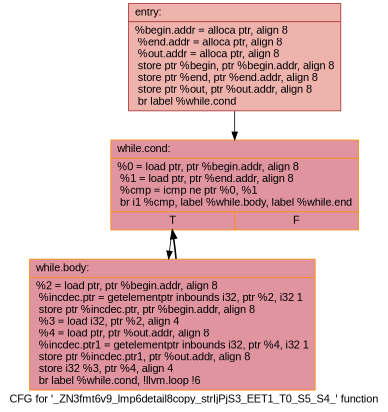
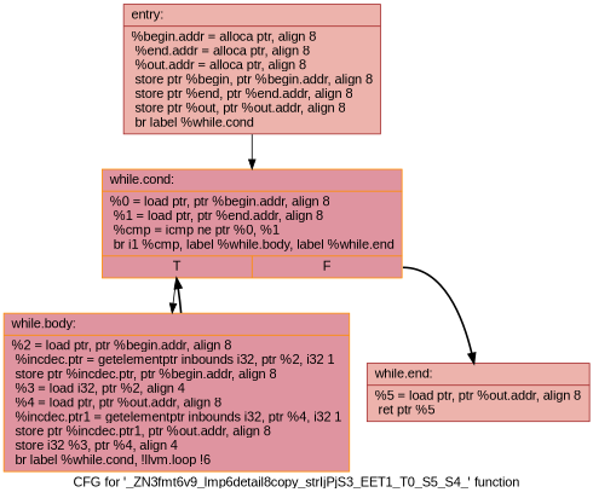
  digraph {
    label="CFG for '_ZN3fmt6v9_lmp6detail8copy_strIjPjS3_EET1_T0_S5_S4_' function"
    fontname="Liberation Sans"
    node [color=brown fillcolor="#d6524470" fontname="Liberation Sans" shape=record style=filled]
    edge [style=solid fontname="Liberation Sans"]
    n1 [label="{entry:\l|  %begin.addr = alloca ptr, align 8\l  %end.addr = alloca ptr, align 8\l  %out.addr = alloca ptr, align 8\l  store ptr %begin, ptr %begin.addr, align 8\l  store ptr %end, ptr %end.addr, align 8\l  store ptr %out, ptr %out.addr, align 8\l  br label %while.cond\l}"]
    n2 [color=darkorange fillcolor="#b70d2870" label="{while.cond:\l|  %0 = load ptr, ptr %begin.addr, align 8\l  %1 = load ptr, ptr %end.addr, align 8\l  %cmp = icmp ne ptr %0, %1\l  br i1 %cmp, label %while.body, label %while.end\l|{<s0>T|<s1>F}}"]
    n3 [color=darkorange fillcolor="#b70d2870" label="{while.body:\l|  %2 = load ptr, ptr %begin.addr, align 8\l  %incdec.ptr = getelementptr inbounds i32, ptr %2, i32 1\l  store ptr %incdec.ptr, ptr %begin.addr, align 8\l  %3 = load i32, ptr %2, align 4\l  %4 = load ptr, ptr %out.addr, align 8\l  %incdec.ptr1 = getelementptr inbounds i32, ptr %4, i32 1\l  store ptr %incdec.ptr1, ptr %out.addr, align 8\l  store i32 %3, ptr %4, align 4\l  br label %while.cond, !llvm.loop !6\l}"]
+   n4 [label="{while.end:\l|  %5 = load ptr, ptr %out.addr, align 8\l  ret ptr %5\l}"]
    n1 -> n2
    n2 -> n3 [tailport=s0]
+   n2 -> n4 [tailport=s1 style=bold]
    n3 -> n2 [style=bold]
  }
